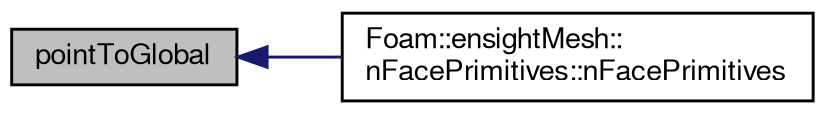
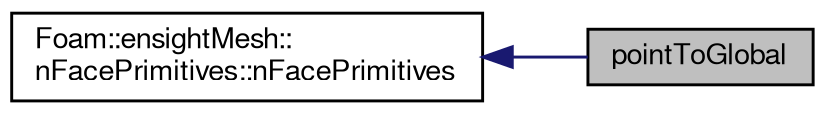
  digraph {
    rankdir=LR
    node [color=black fontname=FreeSans fontsize=10 shape=record]
    n1 [fillcolor=grey75 fontcolor=black height=0.2 label=pointToGlobal style=filled width=0.4]
    n2 [height=0.2 label="Foam::ensightMesh::\lnFacePrimitives::nFacePrimitives" width=0.4]
-   n1 -> n2 [color=midnightblue dir=back fontname=FreeSans fontsize=10 labelfontname=FreeSans labelfontsize=10 style=solid]
+   n2 -> n1 [color=midnightblue dir=back fontname=FreeSans fontsize=10 labelfontname=FreeSans labelfontsize=10 style=solid]
  }
